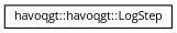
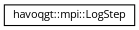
  digraph {
    rankdir=LR
    fontname="Open Sans"
-   n1 [color=black fillcolor=white fontname="Open Sans" fontsize=10 height=0.2 label="havoqgt::havoqgt::LogStep" shape=record style=filled width=0.4]
+   n1 [color=black fillcolor=white fontname="Open Sans" fontsize=10 height=0.2 label="havoqgt::mpi::LogStep" shape=record style=filled width=0.4]
  }
